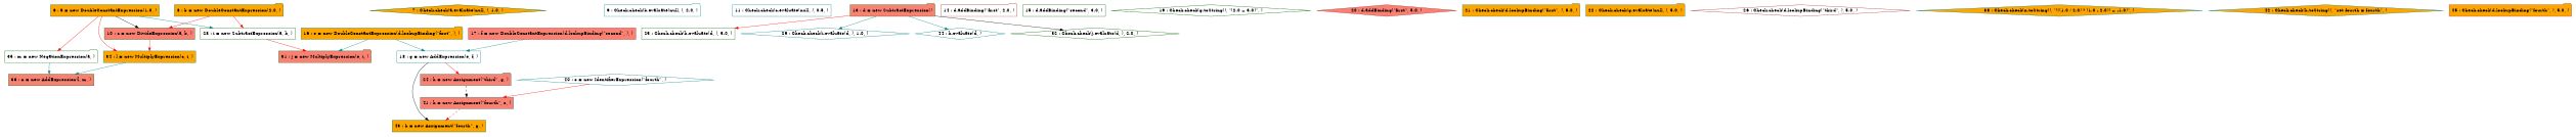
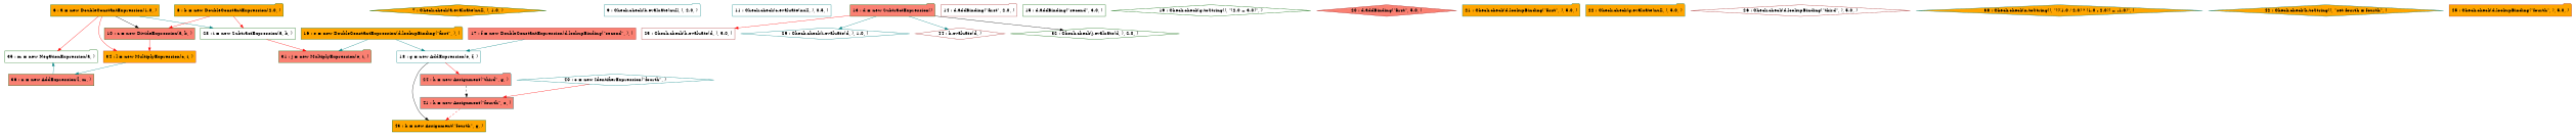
  digraph {
    node [color=darkgreen fillcolor=white shape=box style=filled]
    edge [color=red]
    "6 : a = new DoubleConstantExpression(1.0, )" [fillcolor=orange]
    "35 : m = new NegationExpression(a, )" [shape=folder]
    "10 : c = new DivideExpression(a, b, )" [fillcolor=salmon]
    "28 : i = new SubtractExpression(a, b, )"
-   "34 : l = new MultiplyExpression(c, i, )" [color=teal fillcolor=orange]
+   "34 : l = new MultiplyExpression(c, i, )" [color=brown fillcolor=orange]
    "36 : n = new AddExpression(l, m, )" [fillcolor=salmon]
    "31 : j = new MultiplyExpression(e, i, )" [fillcolor=salmon shape=folder]
    "7 : Check.check(a.evaluate(null, ), 1.0, )" [fillcolor=orange shape=diamond]
    "8 : b = new DoubleConstantExpression(2.0, )" [fillcolor=orange shape=folder]
    "9 : Check.check(b.evaluate(null, ), 2.0, )" [color=teal shape=folder]
    "11 : Check.check(c.evaluate(null, ), 0.5, )" [color=teal]
    n12 [fillcolor=salmon label="13 : d = new SubtractExpression()" shape=folder]
-   "25 : Check.check(h.evaluate(d, ), 5.0, )"
+   "25 : Check.check(h.evaluate(d, ), 5.0, )" [color=brown]
    "29 : Check.check(i.evaluate(d, ), 1.0, )" [color=teal shape=diamond]
-   "44 : h.evaluate(d, )" [color=teal shape=diamond]
+   "44 : h.evaluate(d, )" [color=brown shape=diamond]
    "32 : Check.check(j.evaluate(d, ), 2.0, )" [shape=diamond]
    "14 : d.addBinding(\"first\", 2.0, )" [color=brown shape=folder]
    "15 : d.addBinding(\"second\", 3.0, )"
    "16 : e = new DoubleConstantExpression(d.lookupBinding(\"first\", ), )" [color=teal fillcolor=orange shape=folder]
    "18 : g = new AddExpression(e, f, )" [color=teal]
    "43 : h = new Assignment(\"fourth\", g, )" [fillcolor=orange]
    "24 : h = new Assignment(\"third\", g, )" [color=teal fillcolor=salmon shape=folder]
    "41 : h = new Assignment(\"fourth\", o, )" [color=teal fillcolor=salmon]
    "17 : f = new DoubleConstantExpression(d.lookupBinding(\"second\", ), )" [color=brown fillcolor=salmon]
    "19 : Check.check(g.toString(), \"(2.0 + 3.0)\", )" [shape=diamond]
    "20 : d.addBinding(\"first\", 5.0, )" [color=brown fillcolor=salmon shape=diamond]
    "21 : Check.check(d.lookupBinding(\"first\", ), 5.0, )" [color=teal fillcolor=orange shape=folder]
    "22 : Check.check(g.evaluate(null, ), 5.0, )" [color=teal fillcolor=orange shape=folder]
    "26 : Check.check(d.lookupBinding(\"third\", ), 5.0, )" [color=brown shape=diamond]
    "38 : Check.check(n.toString(), \"(((1.0 / 2.0) * (1.0 - 2.0)) + -1.0)\", )" [color=teal fillcolor=orange shape=diamond]
    "40 : o = new IdentifierExpression(\"fourth\", )" [color=teal shape=diamond]
    "42 : Check.check(h.toString(), \"set fourth = fourth\", )" [color=teal fillcolor=orange shape=diamond]
    "45 : Check.check(d.lookupBinding(\"fourth\", ), 5.0, )" [color=brown fillcolor=orange shape=folder]
    "6 : a = new DoubleConstantExpression(1.0, )" -> "35 : m = new NegationExpression(a, )"
    "6 : a = new DoubleConstantExpression(1.0, )" -> "10 : c = new DivideExpression(a, b, )" [color=black]
    "6 : a = new DoubleConstantExpression(1.0, )" -> "28 : i = new SubtractExpression(a, b, )" [color=teal]
    "6 : a = new DoubleConstantExpression(1.0, )" -> "34 : l = new MultiplyExpression(c, i, )"
-   "35 : m = new NegationExpression(a, )" -> "36 : n = new AddExpression(l, m, )" [color=teal]
+   "36 : n = new AddExpression(l, m, )" -> "35 : m = new NegationExpression(a, )" [color=teal]
    "10 : c = new DivideExpression(a, b, )" -> "34 : l = new MultiplyExpression(c, i, )"
    "28 : i = new SubtractExpression(a, b, )" -> "31 : j = new MultiplyExpression(e, i, )"
    "34 : l = new MultiplyExpression(c, i, )" -> "36 : n = new AddExpression(l, m, )" [color=teal]
    "8 : b = new DoubleConstantExpression(2.0, )" -> "10 : c = new DivideExpression(a, b, )"
    "8 : b = new DoubleConstantExpression(2.0, )" -> "28 : i = new SubtractExpression(a, b, )"
    n12 -> "25 : Check.check(h.evaluate(d, ), 5.0, )"
    n12 -> "29 : Check.check(i.evaluate(d, ), 1.0, )" [color=teal]
    n12 -> "44 : h.evaluate(d, )" [color=teal]
    n12 -> "32 : Check.check(j.evaluate(d, ), 2.0, )" [color=black]
    "16 : e = new DoubleConstantExpression(d.lookupBinding(\"first\", ), )" -> "31 : j = new MultiplyExpression(e, i, )" [color=teal]
    "16 : e = new DoubleConstantExpression(d.lookupBinding(\"first\", ), )" -> "18 : g = new AddExpression(e, f, )" [color=teal]
    "18 : g = new AddExpression(e, f, )" -> "43 : h = new Assignment(\"fourth\", g, )" [color=black]
    "18 : g = new AddExpression(e, f, )" -> "24 : h = new Assignment(\"third\", g, )"
    "24 : h = new Assignment(\"third\", g, )" -> "41 : h = new Assignment(\"fourth\", o, )" [color=black style=dashed]
    "41 : h = new Assignment(\"fourth\", o, )" -> "43 : h = new Assignment(\"fourth\", g, )" [style=dashed]
    "17 : f = new DoubleConstantExpression(d.lookupBinding(\"second\", ), )" -> "18 : g = new AddExpression(e, f, )" [color=teal]
    "40 : o = new IdentifierExpression(\"fourth\", )" -> "41 : h = new Assignment(\"fourth\", o, )"
  }
